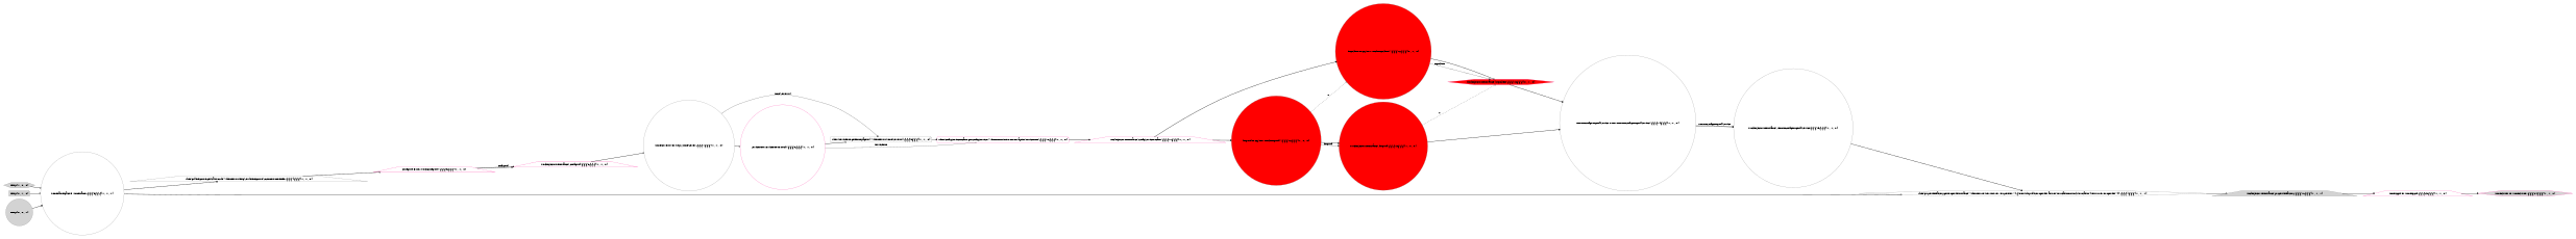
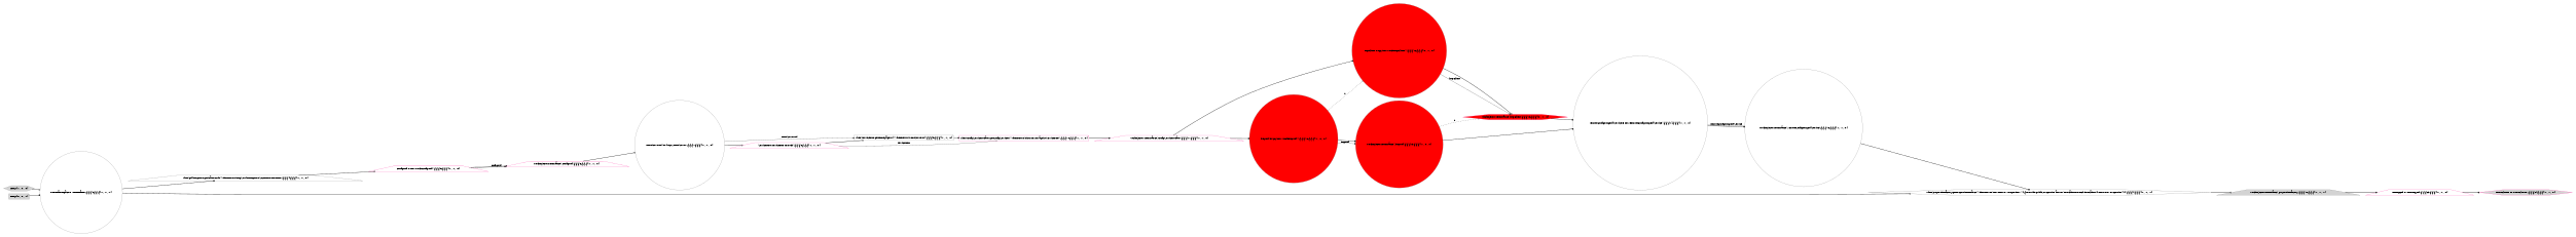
  digraph {
    rankdir=LR
    node [color=gray40 fillcolor=white shape=circle style=filled]
    edge [arrowhead=dot style=bold]
    n1 [color=deeppink label="someAppId = \"someAppId\"@@@23@@@['1', '1', '0']" shape=trapezium]
    n2 [color=deeppink fillcolor=lightgray label="someCluster = \"someCluster\"@@@24@@@['1', '1', '0']" shape=hexagon]
    n3 [fillcolor=lightgray label="setUp['1', '0', '0']" shape=hexagon]
    n4 [label="someNamespace = \"someName\"@@@3@@@['1', '1', '1']"]
    n5 [label="when(pollResponse.getStatusCode()).thenReturn(HttpServletResponse.SC_NOT_MODIFIED)@@@4@@@['1', '1', '0']" shape=trapezium]
    n6 [label="when(propertiesFactory.getPropertiesInstance()).thenAnswer(new Answer<Properties>(){@Override public Properties answer(InvocationOnMock invocation){return new Properties()}})@@@4@@@['1', '1', '1']" shape=hexagon]
    n7 [fillcolor=lightgray label="MockInjector.setInstance(,propertiesFactory)@@@10@@@['1', '1', '1']" shape=trapezium]
    n8 [color=deeppink label="configUtil = new MockConfigUtil()@@@5@@@['1', '1', '0']" shape=trapezium]
    n9 [color=deeppink label="MockInjector.setInstance(,configUtil)@@@6@@@['1', '1', '0']" shape=trapezium]
    n10 [label="someServerUrl = \"http://someServer\"@@@7@@@['1', '1', '0']"]
-   n11 [fillcolor=lightgray label="setUp['0', '1', '0']" shape=note]
    n12 [color=deeppink fillcolor=red label="MockInjector.setInstance(,httpClient)@@@13@@@['0', '1', '0']" shape=hexagon]
    n13 [label="remoteConfigLongPollService = new RemoteConfigLongPollService()@@@14@@@['1', '1', '0']"]
    n14 [label="MockInjector.setInstance(,remoteConfigLongPollService)@@@15@@@['1', '1', '0']"]
    n15 [fillcolor=red label="httpUtil = spy(new MockHttpUtil())@@@12@@@['1', '0', '0']"]
    n16 [fillcolor=red label="httpClient = spy(new MockHttpClient())@@@12@@@['0', '1', '0']"]
    n17 [fillcolor=red label="MockInjector.setInstance(,httpUtil)@@@13@@@['1', '0', '0']"]
    n18 [color=deeppink label="when(configServiceLocator.getConfigServices()).thenReturn(Lists.newArrayList(serviceDTO))@@@10@@@['1', '1', '0']" shape=note]
    n19 [color=deeppink label="MockInjector.setInstance(,configServiceLocator)@@@11@@@['1', '1', '0']" shape=trapezium]
-   n20 [color=deeppink label="ServiceDTO serviceDTO = mock()@@@8@@@['1', '1', '0']"]
+   n20 [color=deeppink label="ServiceDTO serviceDTO = mock()@@@8@@@['1', '1', '0']" shape=trapezium]
    n21 [label="when(serviceDTO.getHomepageUrl()).thenReturn(someServerUrl)@@@9@@@['1', '1', '0']" shape=note]
-   n22 [fillcolor=lightgray label="setUp['0', '0', '1']"]
+   n22 [fillcolor=lightgray label="setUp['0', '0', '1']" shape=note]
    n1 -> n2
    n3 -> n4 [arrowhead=odot]
    n4 -> n5
    n4 -> n6 [arrowhead=odot]
    n5 -> n8 [arrowhead=odot]
    n6 -> n7 [arrowhead=odot]
    n7 -> n1
    n8 -> n9
    n8 -> n9 [label=configUtil style=solid]
    n9 -> n10 [arrowhead=odot]
    n10 -> n20 [arrowhead=odot]
    n10 -> n21 [label=someServerUrl style=solid]
-   n11 -> n4 [arrowhead=odot]
    n12 -> n13
    n13 -> n14
    n13 -> n14 [arrowhead=odot label=remoteConfigLongPollService style=solid]
    n14 -> n6
    n15 -> n16 [arrowhead=odot label=0 style=dashed]
    n15 -> n17 [label=httpUtil style=solid]
    n15 -> n17
    n16 -> n12 [label=httpClient style=solid]
    n16 -> n12 [arrowhead=odot]
    n17 -> n12 [arrowhead=odot label=0 style=dashed]
    n17 -> n13
    n18 -> n19
    n19 -> n15
    n19 -> n16
    n20 -> n18 [arrowhead=odot label=serviceDTO style=solid]
    n20 -> n21 [arrowhead=odot]
    n21 -> n18
    n22 -> n4
  }
